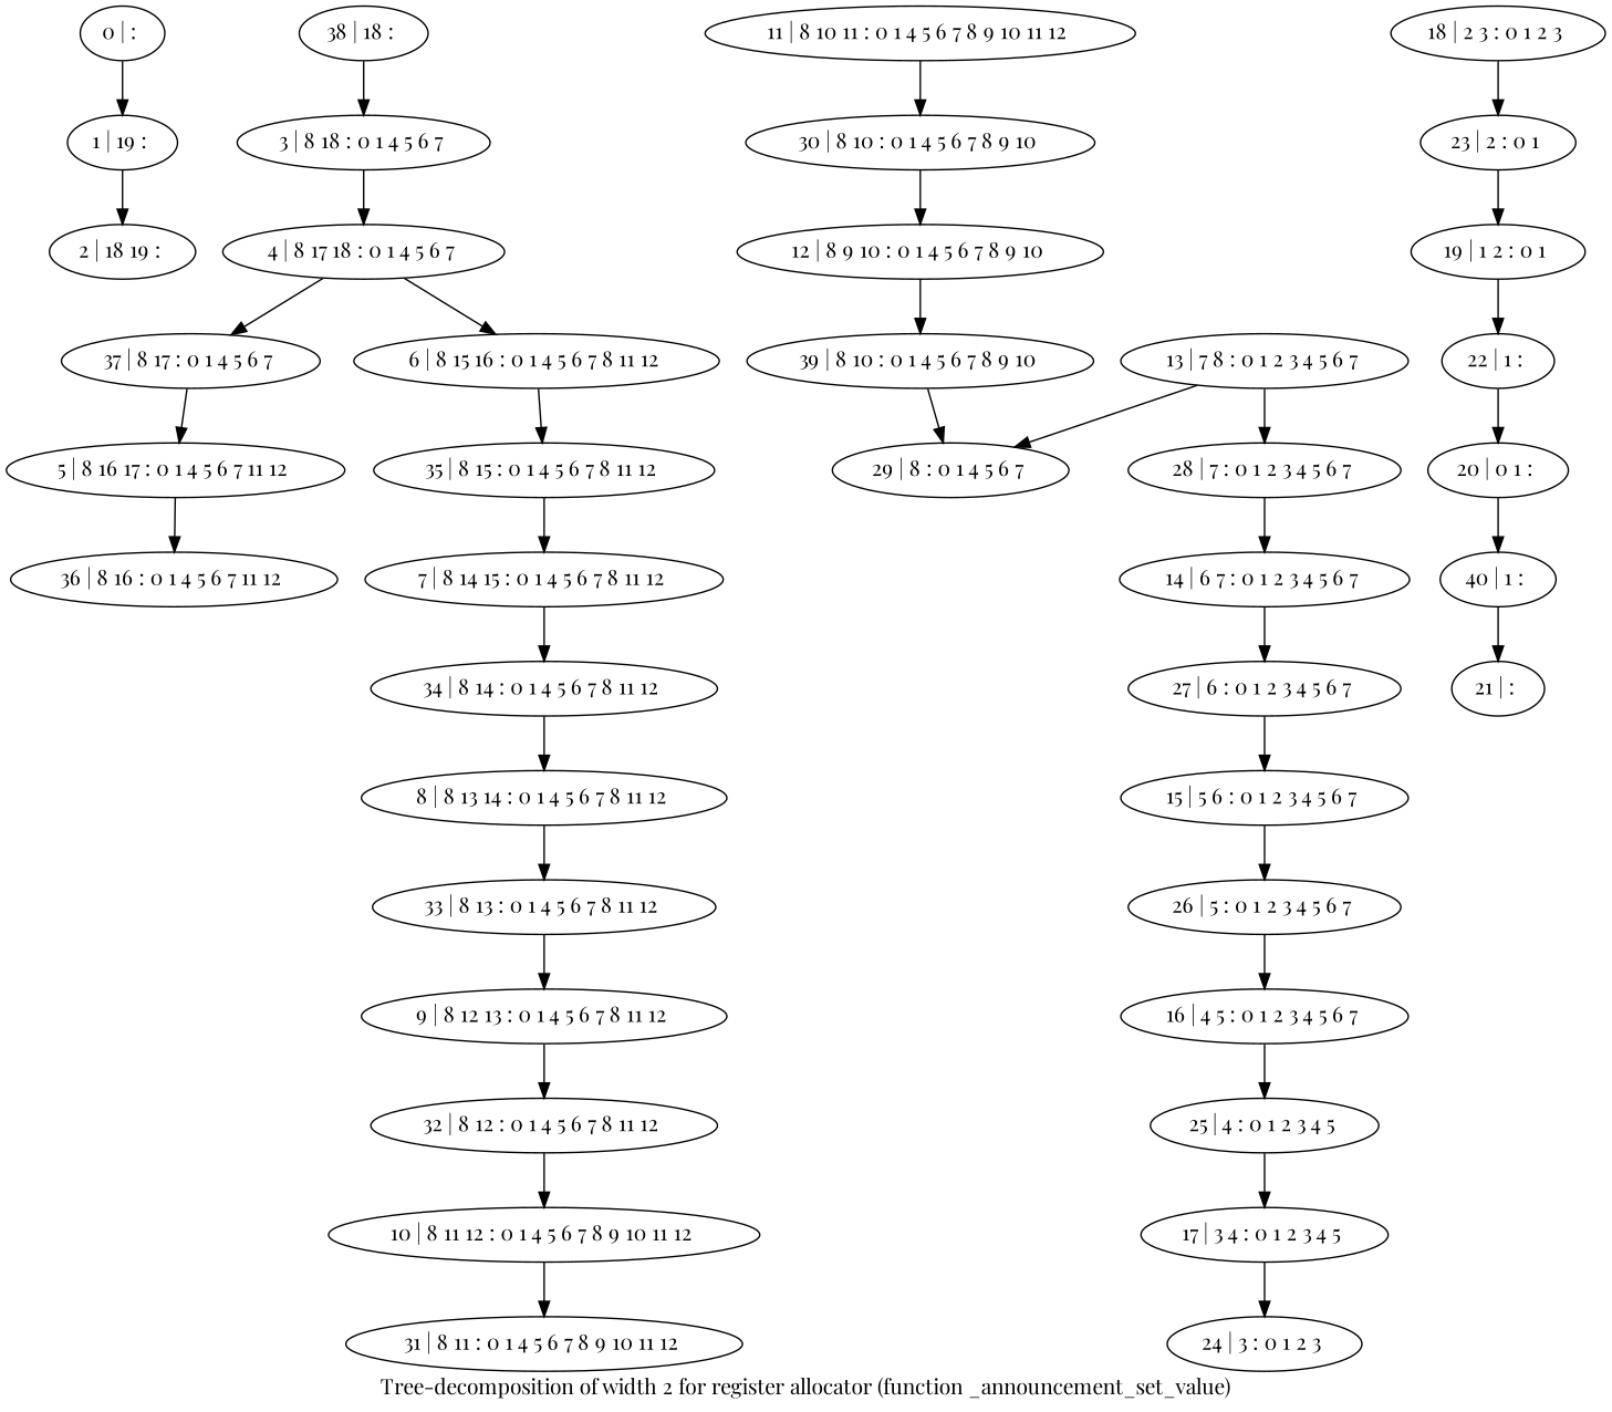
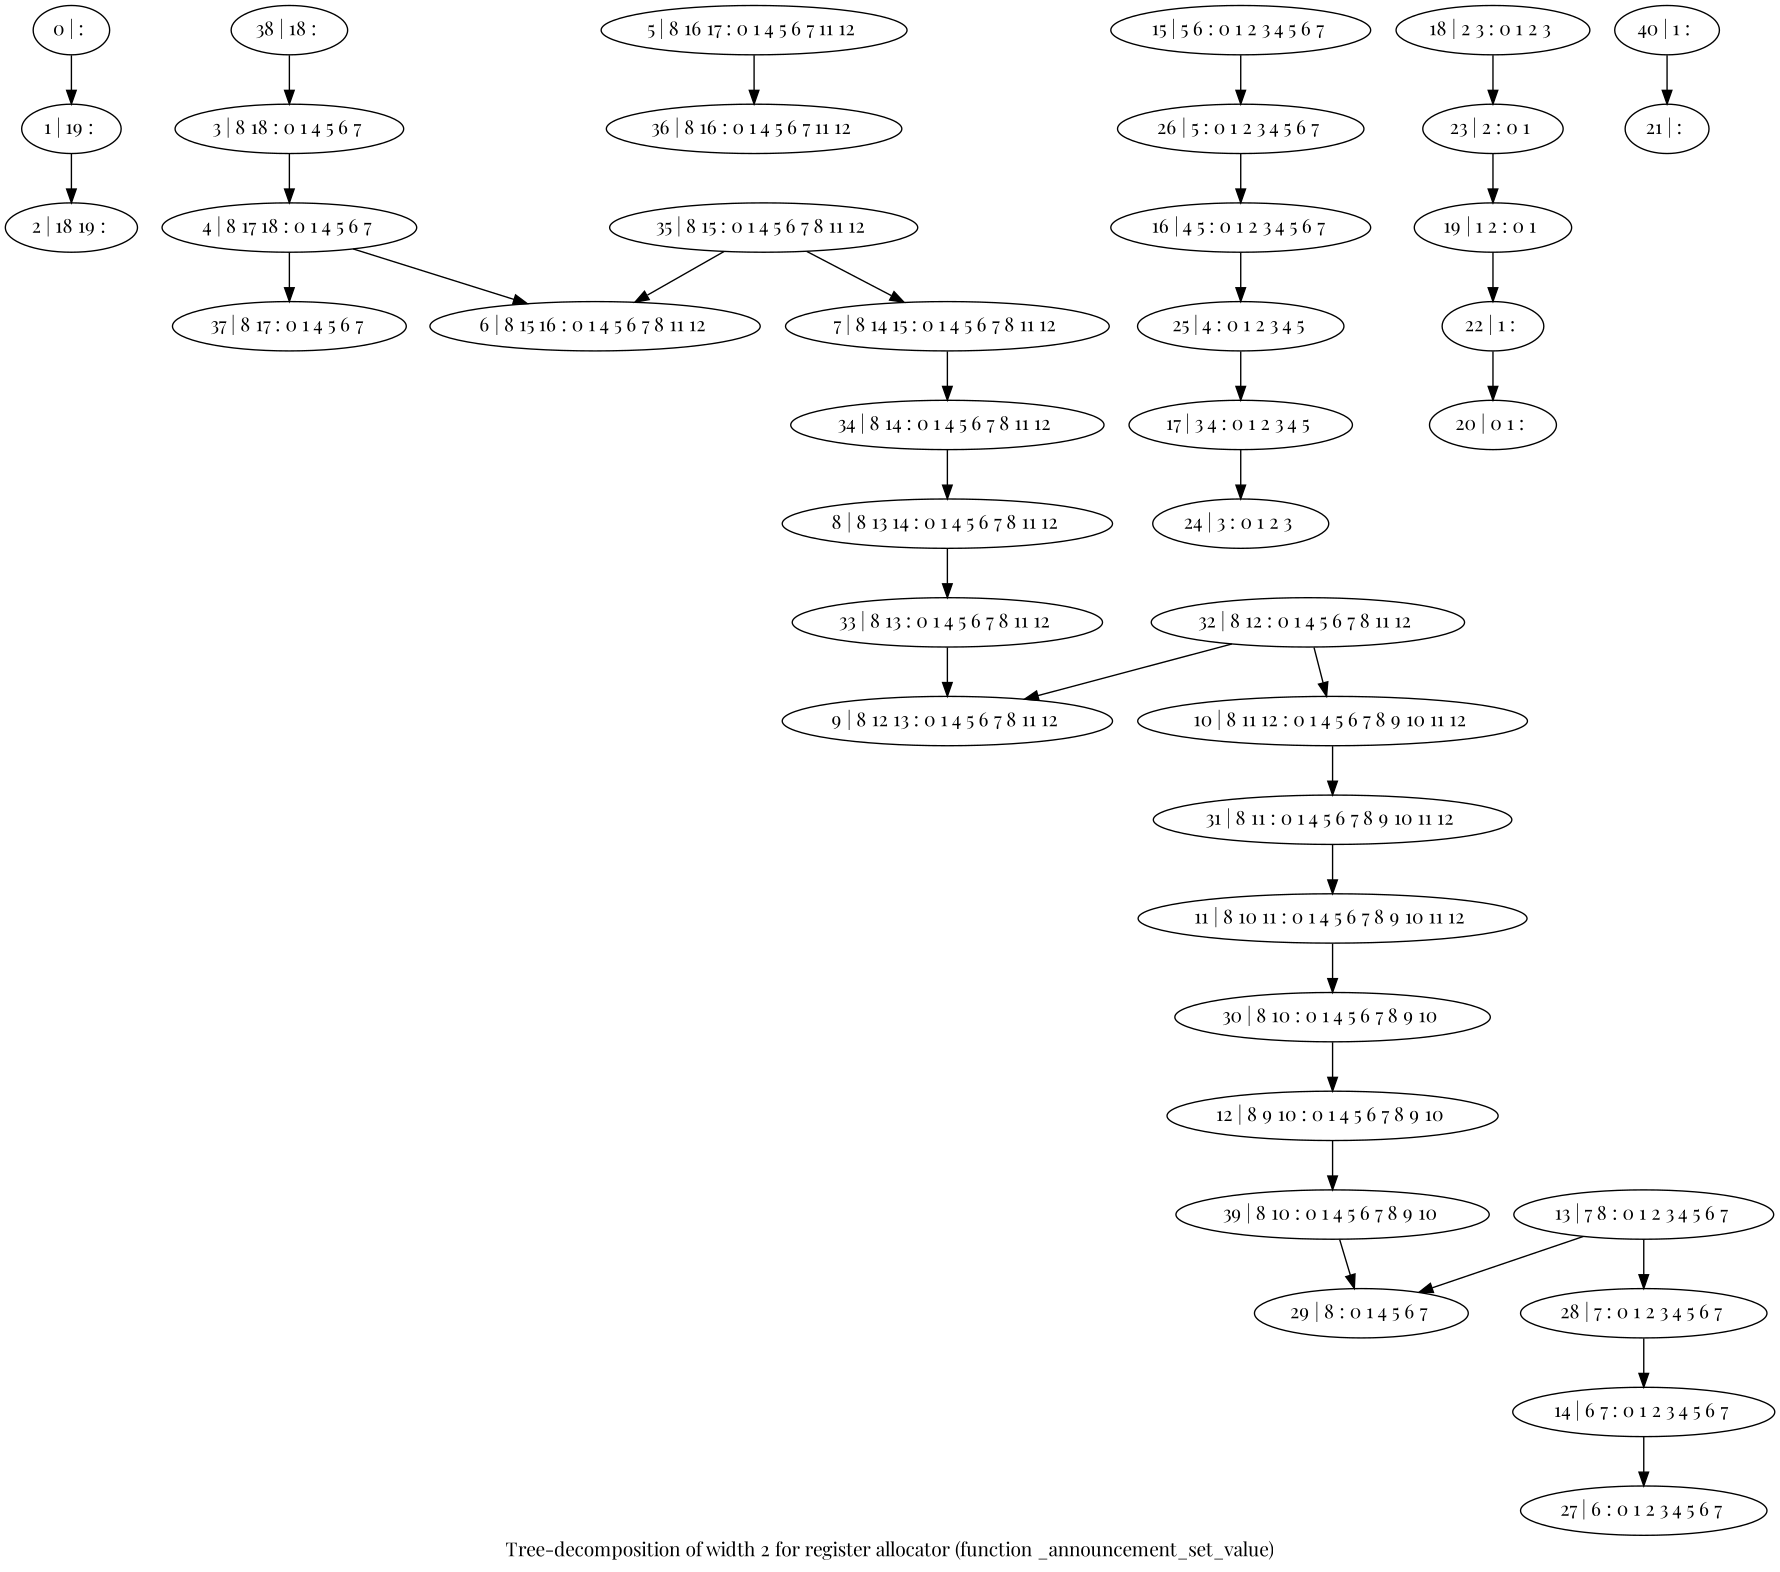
  digraph {
    fontname="Playfair Display"
    label="Tree-decomposition of width 2 for register allocator (function _announcement_set_value)"
    node [fontname="Playfair Display"]
    edge [fontname="Playfair Display"]
    n1 [label="0 | : "]
    n2 [label="1 | 19 : "]
    n3 [label="2 | 18 19 : "]
    n4 [label="38 | 18 : "]
    n5 [label="3 | 8 18 : 0 1 4 5 6 7 "]
    n6 [label="4 | 8 17 18 : 0 1 4 5 6 7 "]
    n7 [label="37 | 8 17 : 0 1 4 5 6 7 "]
    n8 [label="6 | 8 15 16 : 0 1 4 5 6 7 8 11 12 "]
    n9 [label="5 | 8 16 17 : 0 1 4 5 6 7 11 12 "]
    n10 [label="36 | 8 16 : 0 1 4 5 6 7 11 12 "]
    n11 [label="35 | 8 15 : 0 1 4 5 6 7 8 11 12 "]
    n12 [label="7 | 8 14 15 : 0 1 4 5 6 7 8 11 12 "]
    n13 [label="34 | 8 14 : 0 1 4 5 6 7 8 11 12 "]
    n14 [label="8 | 8 13 14 : 0 1 4 5 6 7 8 11 12 "]
    n15 [label="33 | 8 13 : 0 1 4 5 6 7 8 11 12 "]
    n16 [label="9 | 8 12 13 : 0 1 4 5 6 7 8 11 12 "]
    n17 [label="32 | 8 12 : 0 1 4 5 6 7 8 11 12 "]
    n18 [label="10 | 8 11 12 : 0 1 4 5 6 7 8 9 10 11 12 "]
    n19 [label="31 | 8 11 : 0 1 4 5 6 7 8 9 10 11 12 "]
    n20 [label="11 | 8 10 11 : 0 1 4 5 6 7 8 9 10 11 12 "]
    n21 [label="30 | 8 10 : 0 1 4 5 6 7 8 9 10 "]
    n22 [label="12 | 8 9 10 : 0 1 4 5 6 7 8 9 10 "]
    n23 [label="39 | 8 10 : 0 1 4 5 6 7 8 9 10 "]
    n24 [label="29 | 8 : 0 1 4 5 6 7 "]
    n25 [label="13 | 7 8 : 0 1 2 3 4 5 6 7 "]
    n26 [label="28 | 7 : 0 1 2 3 4 5 6 7 "]
    n27 [label="14 | 6 7 : 0 1 2 3 4 5 6 7 "]
    n28 [label="27 | 6 : 0 1 2 3 4 5 6 7 "]
    n29 [label="15 | 5 6 : 0 1 2 3 4 5 6 7 "]
    n30 [label="26 | 5 : 0 1 2 3 4 5 6 7 "]
    n31 [label="16 | 4 5 : 0 1 2 3 4 5 6 7 "]
    n32 [label="25 | 4 : 0 1 2 3 4 5 "]
    n33 [label="17 | 3 4 : 0 1 2 3 4 5 "]
    n34 [label="24 | 3 : 0 1 2 3 "]
    n35 [label="18 | 2 3 : 0 1 2 3 "]
    n36 [label="23 | 2 : 0 1 "]
    n37 [label="19 | 1 2 : 0 1 "]
    n38 [label="22 | 1 : "]
    n39 [label="20 | 0 1 : "]
    n40 [label="40 | 1 : "]
    n41 [label="21 | : "]
    n1 -> n2
    n2 -> n3
    n4 -> n5
    n5 -> n6
    n6 -> n7
    n6 -> n8
-   n7 -> n9
-   n8 -> n11
+   n11 -> n8
    n9 -> n10
    n11 -> n12
    n12 -> n13
    n13 -> n14
    n14 -> n15
    n15 -> n16
-   n16 -> n17
+   n17 -> n16
    n17 -> n18
    n18 -> n19
+   n19 -> n20
    n20 -> n21
    n21 -> n22
    n22 -> n23
    n23 -> n24
    n25 -> n24
    n25 -> n26
    n26 -> n27
    n27 -> n28
-   n28 -> n29
    n29 -> n30
    n30 -> n31
    n31 -> n32
    n32 -> n33
    n33 -> n34
    n35 -> n36
    n36 -> n37
    n37 -> n38
    n38 -> n39
-   n39 -> n40
    n40 -> n41
  }
